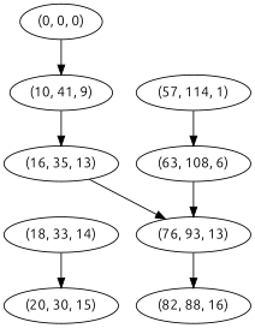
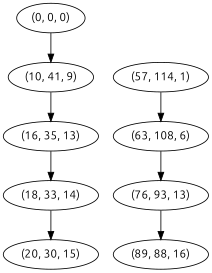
  digraph {
    fontname=Ubuntu
    node [fontname=Ubuntu]
    edge [fontname=Ubuntu]
    "(0, 0, 0)"
    "(10, 41, 9)"
    "(16, 35, 13)"
    "(57, 114, 1)"
    "(63, 108, 6)"
    "(18, 33, 14)"
    "(20, 30, 15)"
    "(76, 93, 13)"
-   "(82, 88, 16)"
+   "(82, 88, 16)" [label="(89, 88, 16)"]
    "(0, 0, 0)" -> "(10, 41, 9)"
    "(10, 41, 9)" -> "(16, 35, 13)"
-   "(16, 35, 13)" -> "(76, 93, 13)"
+   "(16, 35, 13)" -> "(18, 33, 14)"
    "(57, 114, 1)" -> "(63, 108, 6)"
    "(63, 108, 6)" -> "(76, 93, 13)"
    "(18, 33, 14)" -> "(20, 30, 15)"
    "(76, 93, 13)" -> "(82, 88, 16)"
  }
